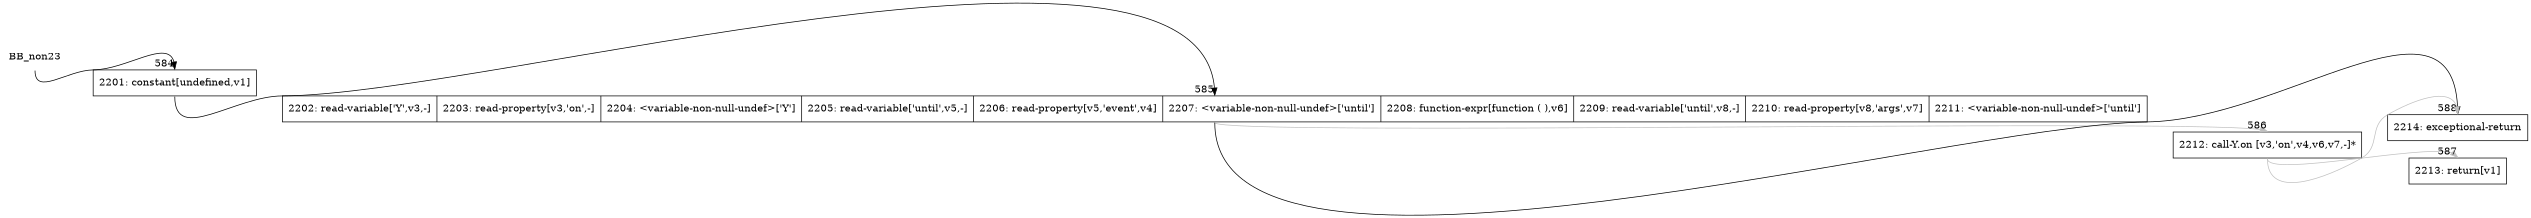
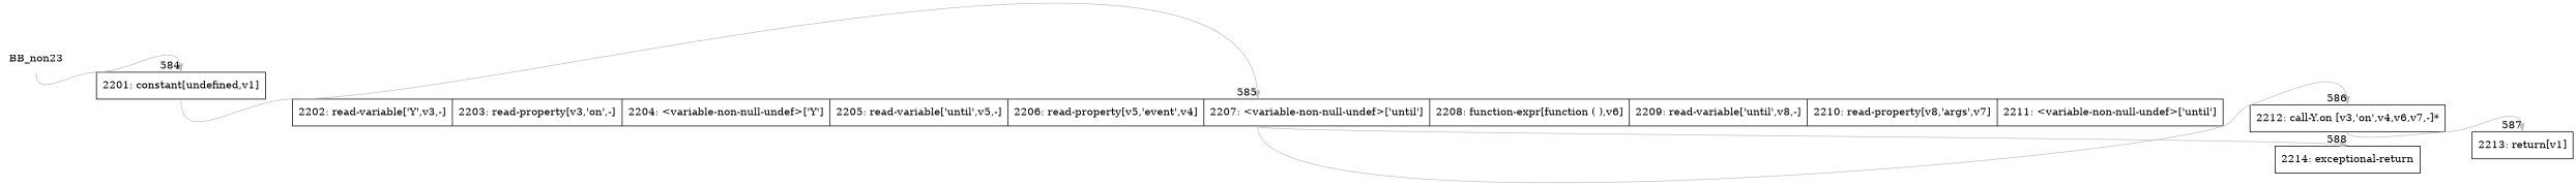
  digraph {
    rankdir=LR
    node [shape=record]
    edge [headport=n tailport=s color=gray]
    n1 [label=BB_non23 shape=none]
    n2 [label="{2201: constant[undefined,v1]}"]
    n3 [label="{2202: read-variable['Y',v3,-]|2203: read-property[v3,'on',-]|2204: \<variable-non-null-undef\>['Y']|2205: read-variable['until',v5,-]|2206: read-property[v5,'event',v4]|2207: \<variable-non-null-undef\>['until']|2208: function-expr[function ( ),v6]|2209: read-variable['until',v8,-]|2210: read-property[v8,'args',v7]|2211: \<variable-non-null-undef\>['until']}"]
    n4 [label="{2212: call-Y.on [v3,'on',v4,v6,v7,-]*}"]
    n5 [label="{2214: exceptional-return}"]
    n6 [label="{2213: return[v1]}"]
-   n1 -> n2 [headlabel="    584" color=""]
-   n2 -> n3 [headlabel="      585" color=""]
+   n1 -> n2 [headlabel="    584"]
+   n2 -> n3 [headlabel="      585"]
    n3 -> n4 [headlabel="      586"]
-   n3 -> n5 [color=black headlabel="      588"]
-   n4 -> n5
+   n3 -> n5 [headlabel="      588"]
    n4 -> n6 [headlabel="      587"]
  }
